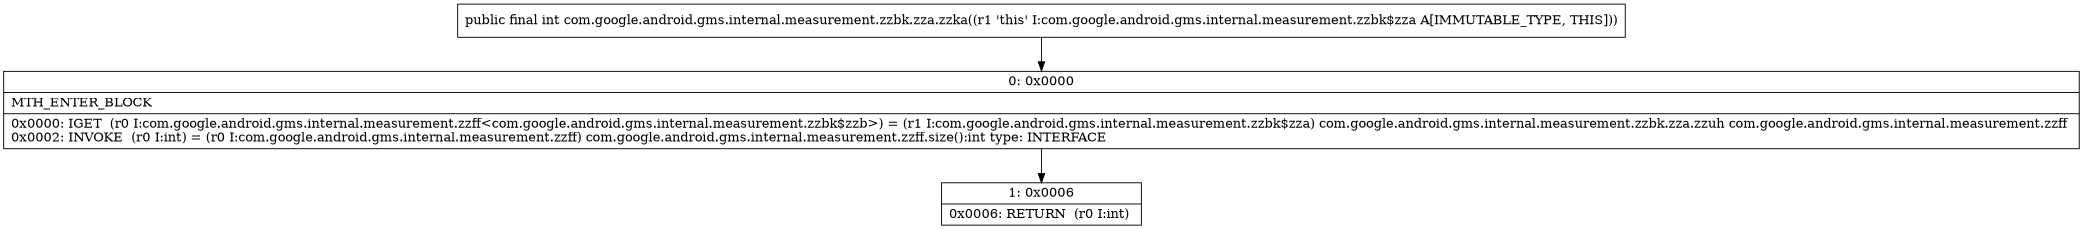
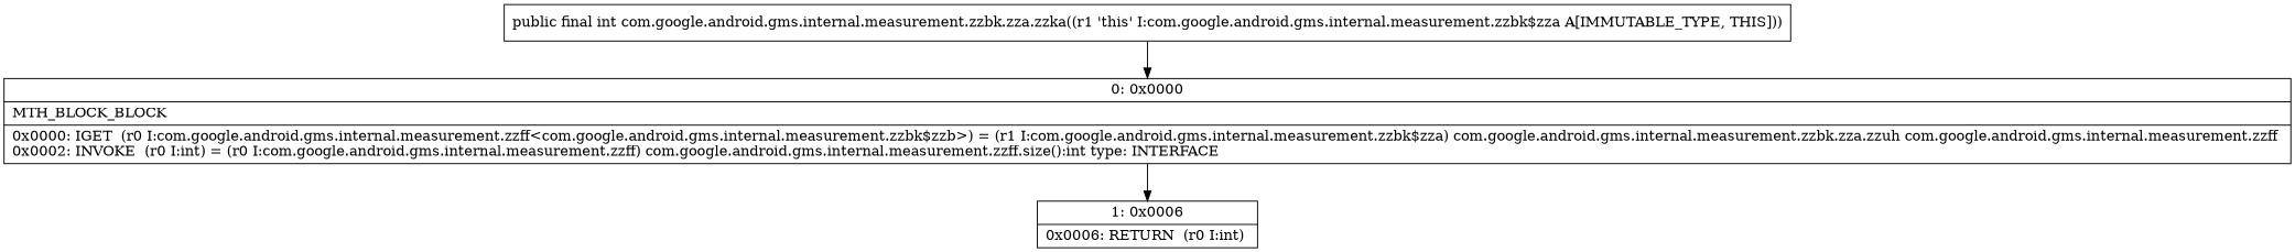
  digraph {
    node [shape=record]
-   n1 [label="{0\:\ 0x0000|MTH_ENTER_BLOCK\l|0x0000: IGET  (r0 I:com.google.android.gms.internal.measurement.zzff\<com.google.android.gms.internal.measurement.zzbk$zzb\>) = (r1 I:com.google.android.gms.internal.measurement.zzbk$zza) com.google.android.gms.internal.measurement.zzbk.zza.zzuh com.google.android.gms.internal.measurement.zzff \l0x0002: INVOKE  (r0 I:int) = (r0 I:com.google.android.gms.internal.measurement.zzff) com.google.android.gms.internal.measurement.zzff.size():int type: INTERFACE \l}"]
+   n1 [label="{0\:\ 0x0000|MTH_BLOCK_BLOCK\l|0x0000: IGET  (r0 I:com.google.android.gms.internal.measurement.zzff\<com.google.android.gms.internal.measurement.zzbk$zzb\>) = (r1 I:com.google.android.gms.internal.measurement.zzbk$zza) com.google.android.gms.internal.measurement.zzbk.zza.zzuh com.google.android.gms.internal.measurement.zzff \l0x0002: INVOKE  (r0 I:int) = (r0 I:com.google.android.gms.internal.measurement.zzff) com.google.android.gms.internal.measurement.zzff.size():int type: INTERFACE \l}"]
    n2 [label="{1\:\ 0x0006|0x0006: RETURN  (r0 I:int) \l}"]
    n3 [label="{public final int com.google.android.gms.internal.measurement.zzbk.zza.zzka((r1 'this' I:com.google.android.gms.internal.measurement.zzbk$zza A[IMMUTABLE_TYPE, THIS])) }"]
    n1 -> n2
    n3 -> n1
  }
